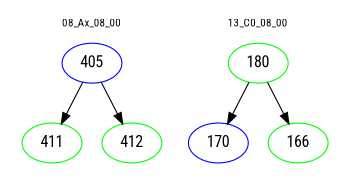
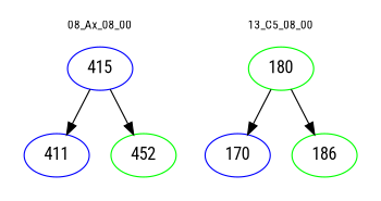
  digraph {
    fontname="Roboto Condensed"
    node [color=blue fontname="Roboto Condensed"]
    edge [color=black fontname="Roboto Condensed"]
-   n1 [label=405]
-   n2 [color=green label=411]
-   n3 [color=green label=412]
+   n1 [label=415]
+   n2 [label=411]
+   n3 [color=green label=452]
    n4 [color=green label=180]
    n5 [label=170]
-   n6 [color=green label=166]
+   n6 [color=green label=186]
    subgraph cluster_1 {
      color=white
      fontsize=10
      label="08_Ax_08_00"
      n1
      n2
      n3
    }
    subgraph cluster_2 {
      color=white
      fontsize=10
-     label="13_C0_08_00"
+     label="13_C5_08_00"
      n4
      n5
      n6
    }
    n1 -> n2
    n1 -> n3
    n4 -> n5
    n4 -> n6
  }
